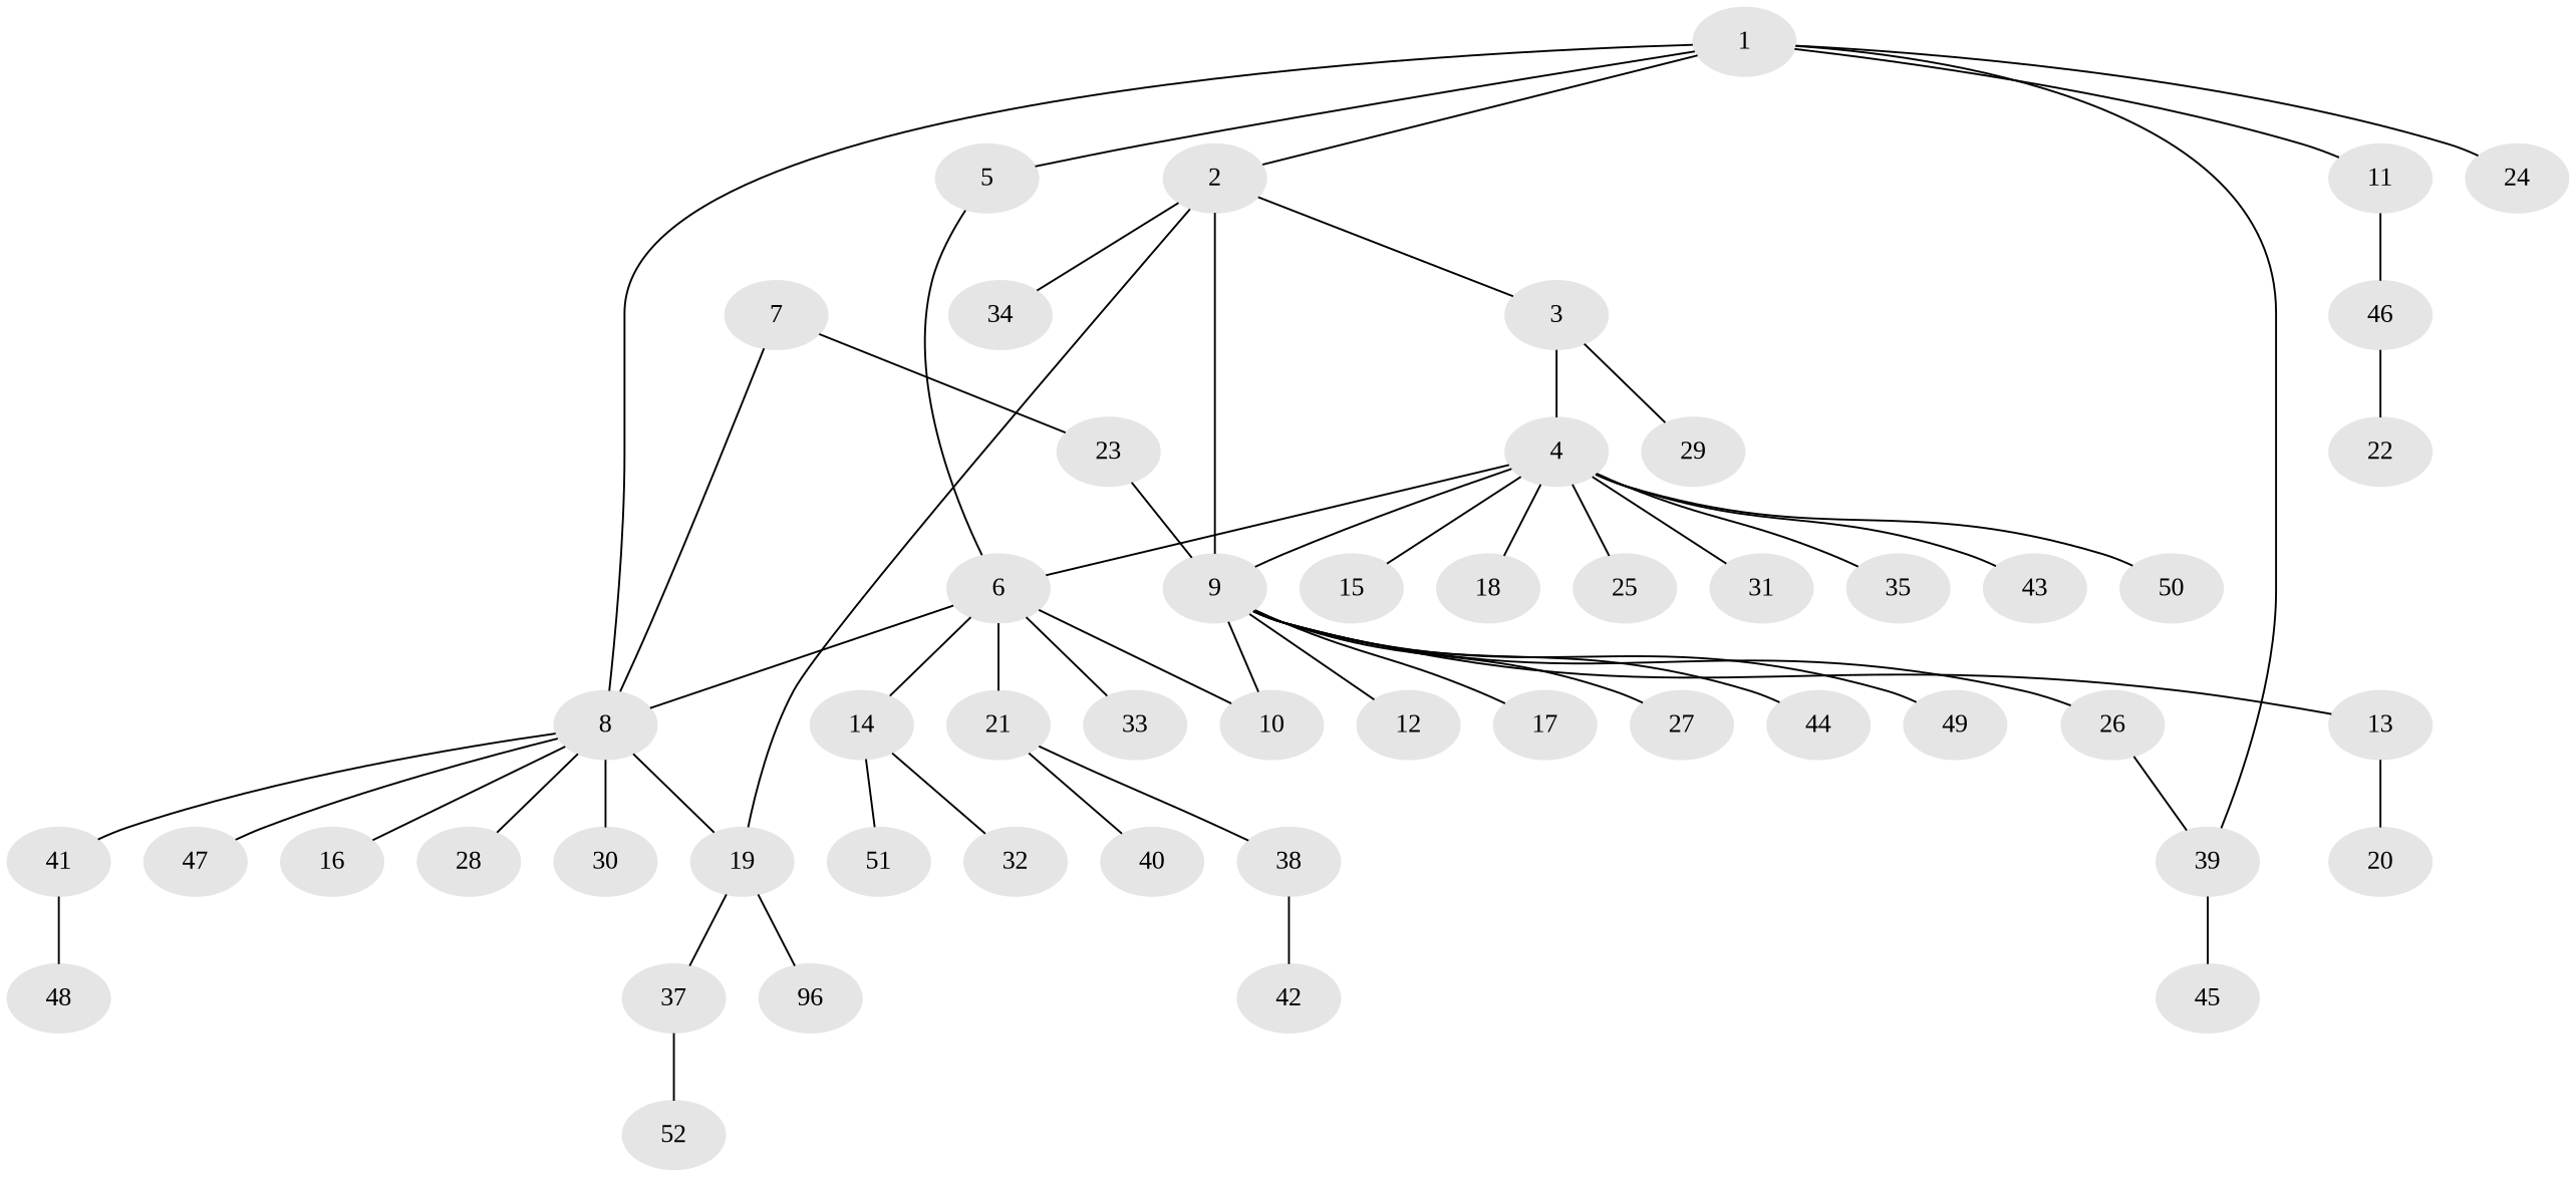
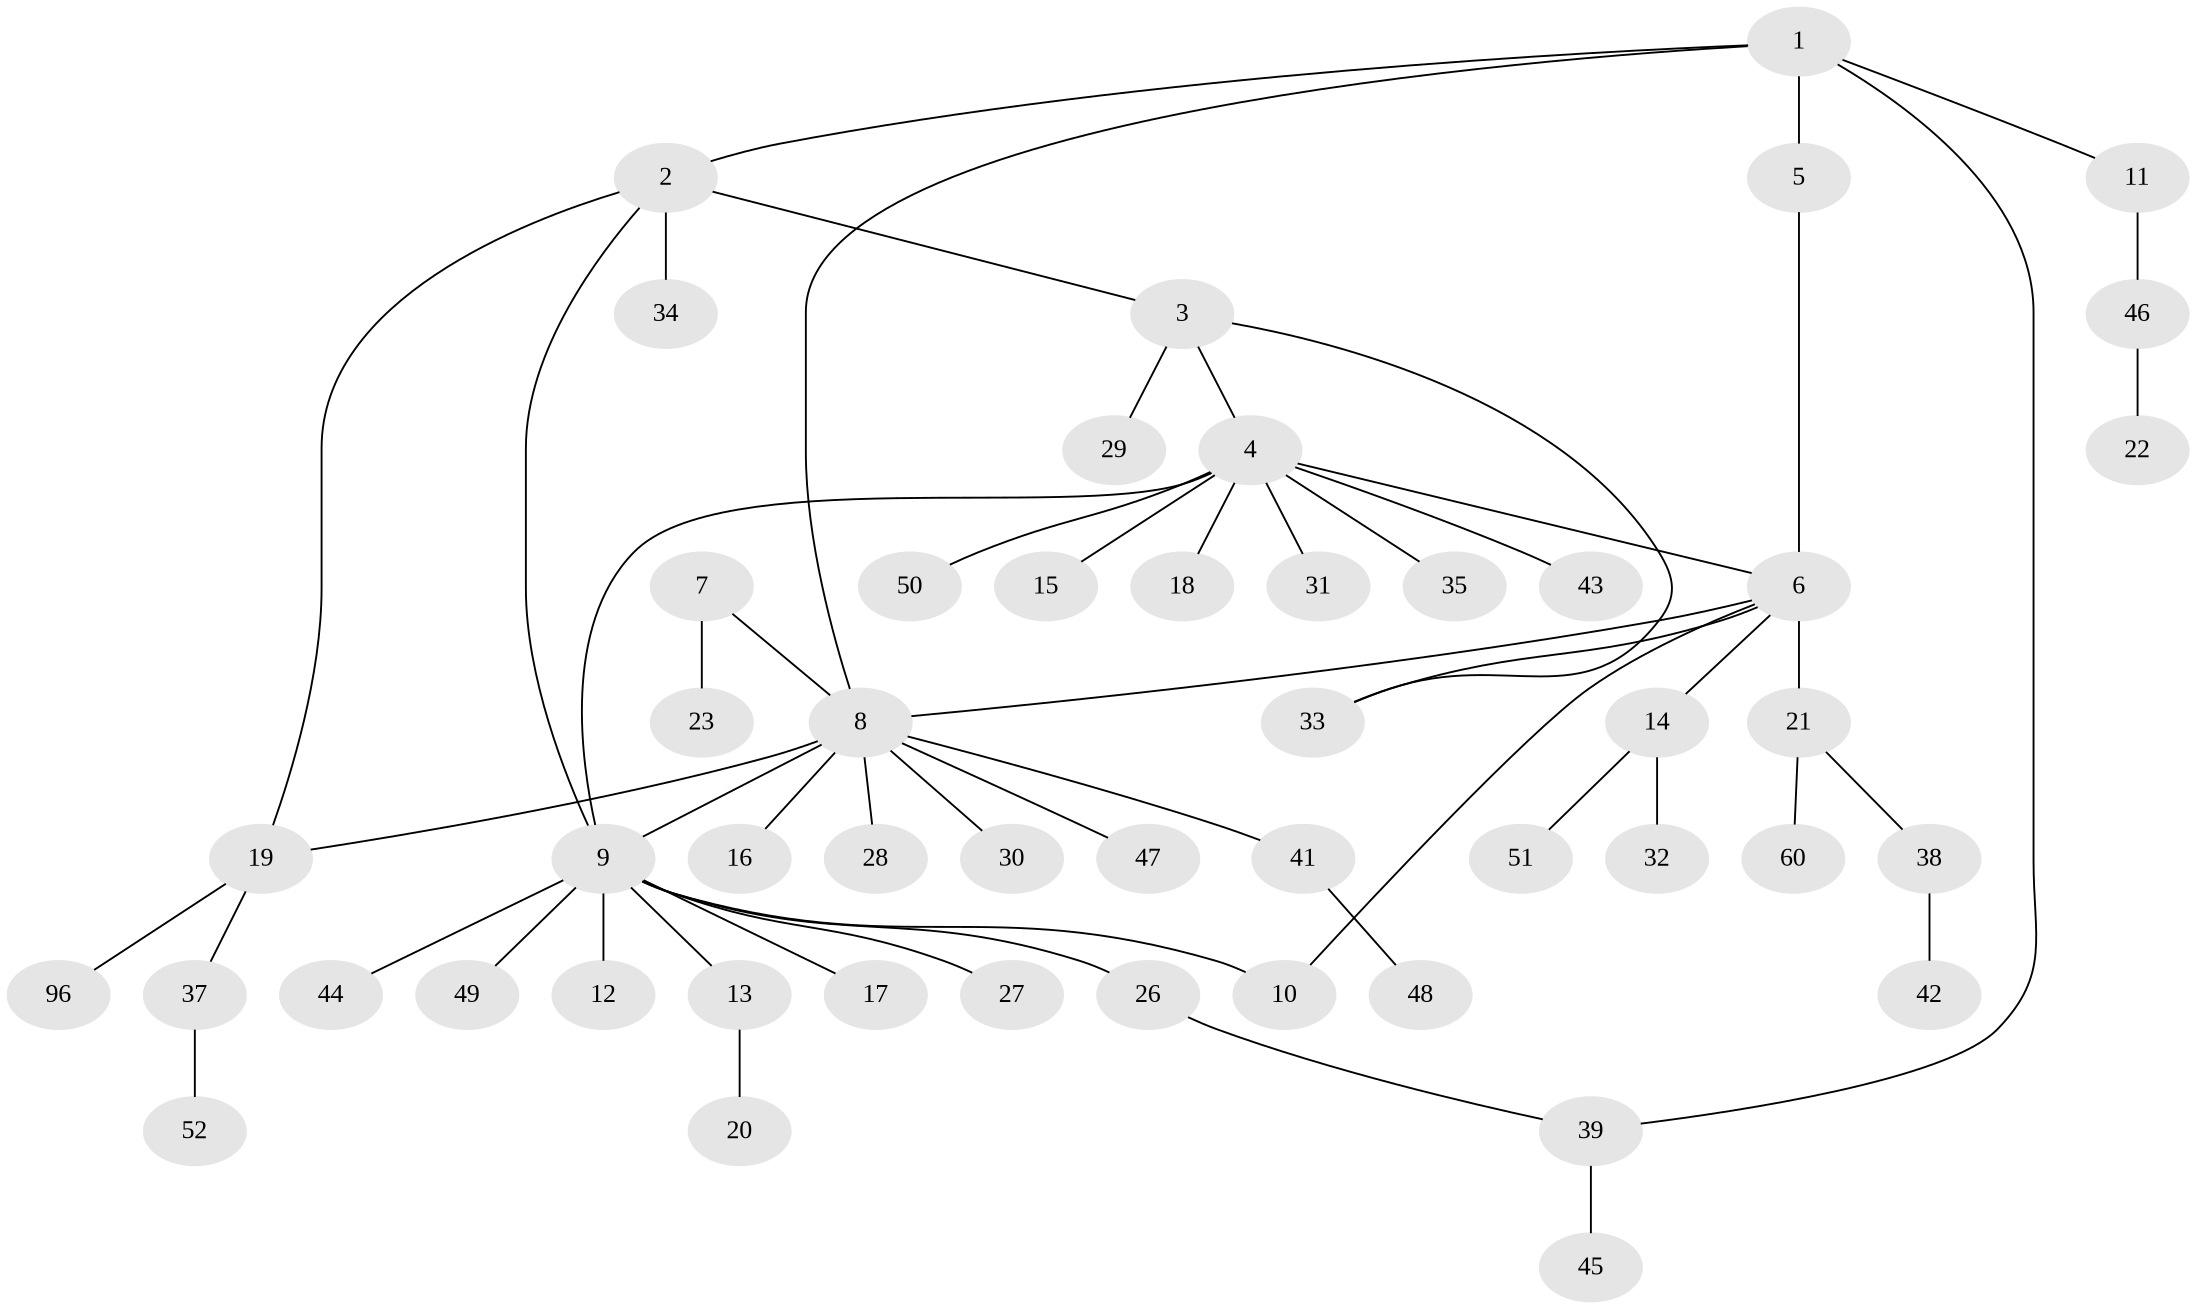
  graph {
    fontname="Liberation Serif"
    node [color=gray90 fontname="Liberation Serif" style=filled]
    edge [fontname="Liberation Serif"]
    1
    2
    5
    8
    11
-   24
    39
    3
    9
    19
    34
    6
    16
    28
    30
    41
    47
    46
    45
    4
    29
    33
    10
    12
    13
    17
    26
    27
    44
    49
    n31 [label=96]
    37
    15
    18
-   25
    31
    35
    43
    50
    14
    21
    32
    51
    38
-   40
+   40 [label=60]
    7
    23
    48
    20
    22
    52
    42
    1 -- 2
    1 -- 5
    1 -- 8
    1 -- 11
-   1 -- 24
    1 -- 39
    2 -- 3
    2 -- 9
    2 -- 19
    2 -- 34
    5 -- 6
-   23 -- 9
+   8 -- 9
    8 -- 19
    8 -- 16
    8 -- 28
    8 -- 30
    8 -- 41
    8 -- 47
    11 -- 46
    39 -- 45
    3 -- 4
    3 -- 29
+   3 -- 33
    9 -- 10
    9 -- 12
    9 -- 13
    9 -- 17
    9 -- 26
    9 -- 27
    9 -- 44
    9 -- 49
    19 -- n31
    19 -- 37
    6 -- 8
    6 -- 33
    6 -- 10
    6 -- 14
    6 -- 21
    41 -- 48
    46 -- 22
    4 -- 9
    4 -- 6
    4 -- 15
    4 -- 18
-   4 -- 25
    4 -- 31
    4 -- 35
    4 -- 43
    4 -- 50
    13 -- 20
    26 -- 39
    37 -- 52
    14 -- 32
    14 -- 51
    21 -- 38
    21 -- 40
    38 -- 42
    7 -- 8
    7 -- 23
  }
